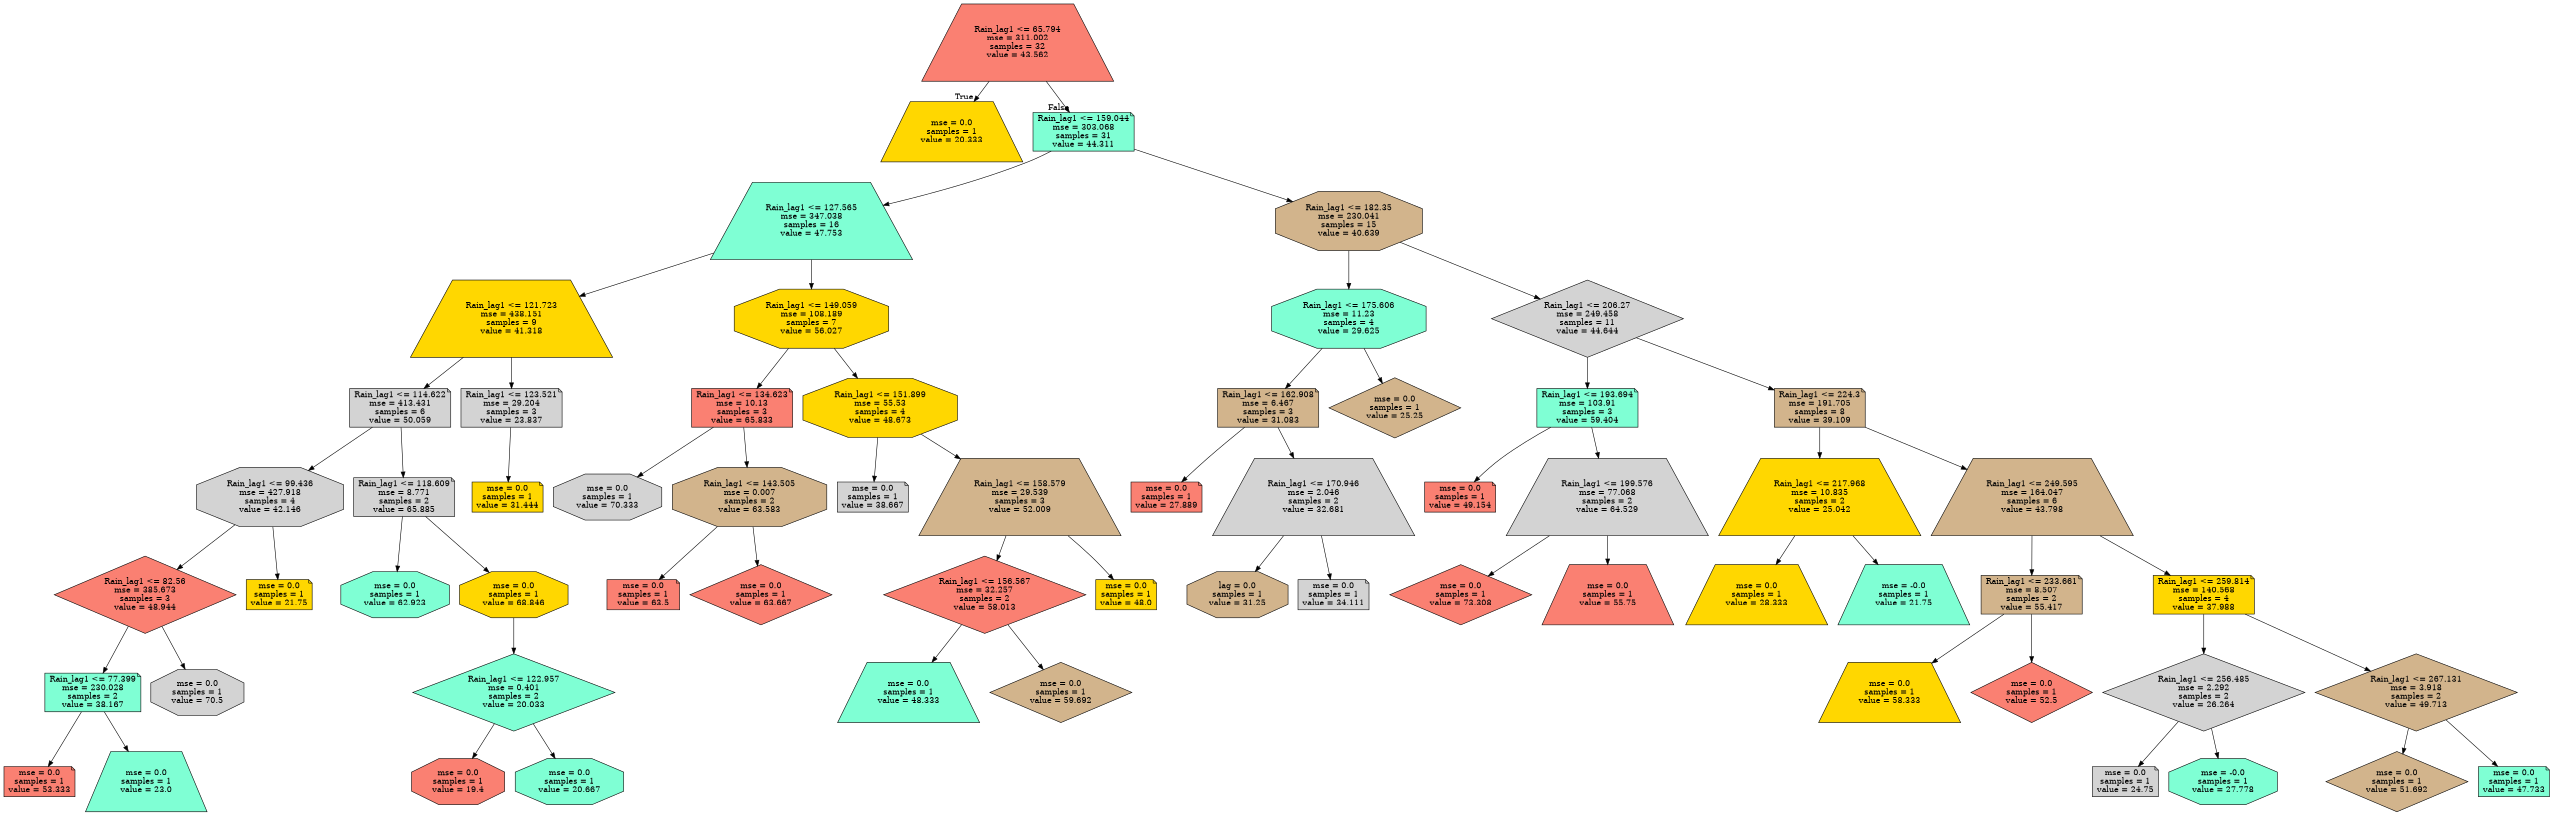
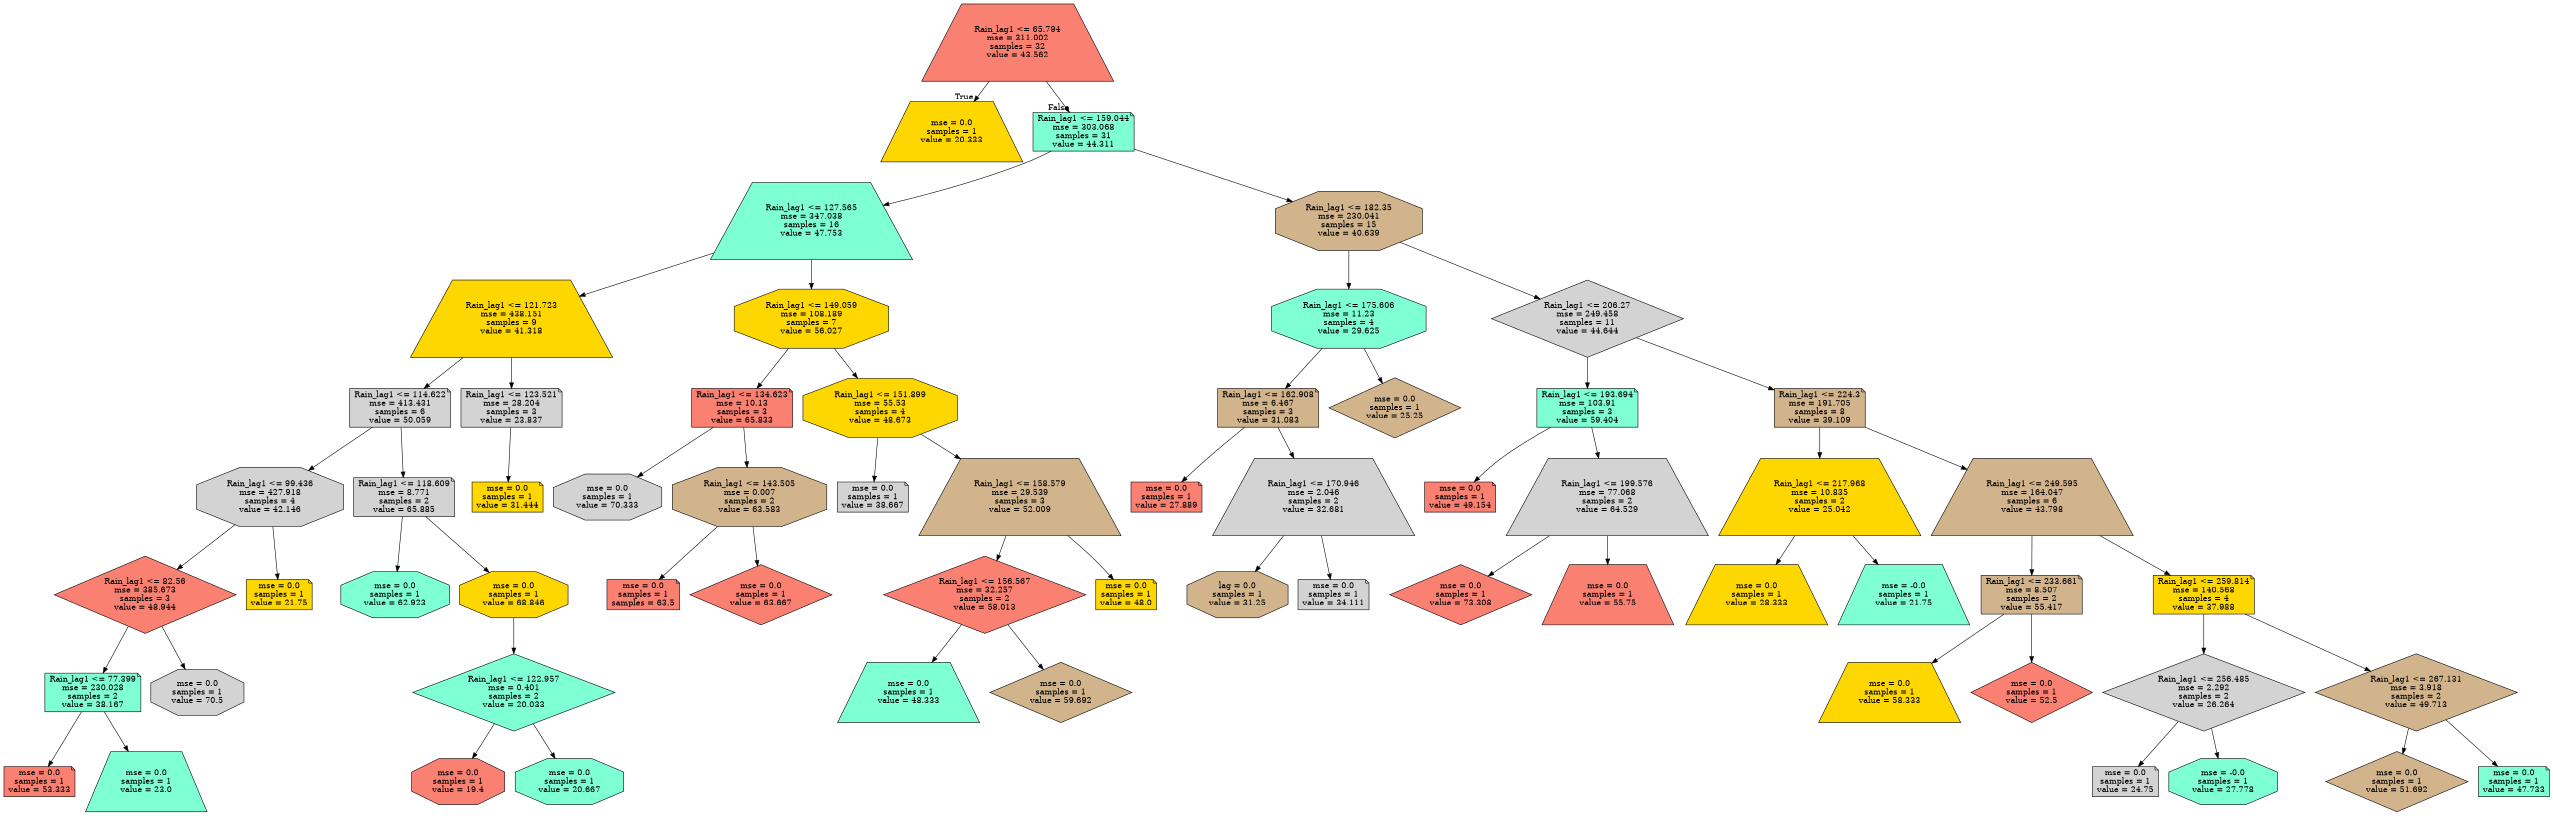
  digraph {
    node [fillcolor=salmon shape=note style=filled]
    n1 [label="Rain_lag1 <= 65.794\nmse = 311.002\nsamples = 32\nvalue = 43.562" shape=trapezium]
    n2 [fillcolor=gold label="mse = 0.0\nsamples = 1\nvalue = 20.333" shape=trapezium]
    n3 [fillcolor=aquamarine label="Rain_lag1 <= 159.044\nmse = 303.068\nsamples = 31\nvalue = 44.311"]
    n4 [fillcolor=aquamarine label="Rain_lag1 <= 127.565\nmse = 347.038\nsamples = 16\nvalue = 47.753" shape=trapezium]
    n5 [fillcolor=tan label="Rain_lag1 <= 182.35\nmse = 230.041\nsamples = 15\nvalue = 40.639" shape=octagon]
    n6 [fillcolor=gold label="Rain_lag1 <= 121.723\nmse = 438.151\nsamples = 9\nvalue = 41.318" shape=trapezium]
    n7 [fillcolor=gold label="Rain_lag1 <= 149.059\nmse = 108.189\nsamples = 7\nvalue = 56.027" shape=octagon]
    n8 [fillcolor=aquamarine label="Rain_lag1 <= 175.606\nmse = 11.23\nsamples = 4\nvalue = 29.625" shape=octagon]
    n9 [fillcolor=lightgrey label="Rain_lag1 <= 206.27\nmse = 249.458\nsamples = 11\nvalue = 44.644" shape=diamond]
    n10 [fillcolor=lightgrey label="Rain_lag1 <= 114.622\nmse = 413.431\nsamples = 6\nvalue = 50.059"]
-   n11 [fillcolor=lightgrey label="Rain_lag1 <= 123.521\nmse = 29.204\nsamples = 3\nvalue = 23.837"]
+   n11 [fillcolor=lightgrey label="Rain_lag1 <= 123.521\nmse = 28.204\nsamples = 3\nvalue = 23.837"]
    n12 [label="Rain_lag1 <= 134.623\nmse = 10.13\nsamples = 3\nvalue = 65.833"]
    n13 [fillcolor=gold label="Rain_lag1 <= 151.899\nmse = 55.53\nsamples = 4\nvalue = 48.673" shape=octagon]
    n14 [fillcolor=lightgrey label="Rain_lag1 <= 99.436\nmse = 427.918\nsamples = 4\nvalue = 42.146" shape=octagon]
    n15 [fillcolor=lightgrey label="Rain_lag1 <= 118.609\nmse = 8.771\nsamples = 2\nvalue = 65.885"]
    n16 [fillcolor=gold label="mse = 0.0\nsamples = 1\nvalue = 31.444"]
    n17 [label="Rain_lag1 <= 82.56\nmse = 385.673\nsamples = 3\nvalue = 48.944" shape=diamond]
    n18 [fillcolor=gold label="mse = 0.0\nsamples = 1\nvalue = 21.75"]
    n19 [fillcolor=aquamarine label="mse = 0.0\nsamples = 1\nvalue = 62.923" shape=octagon]
    n20 [fillcolor=gold label="mse = 0.0\nsamples = 1\nvalue = 68.846" shape=octagon]
    n21 [fillcolor=aquamarine label="Rain_lag1 <= 77.399\nmse = 230.028\nsamples = 2\nvalue = 38.167"]
    n22 [fillcolor=lightgrey label="mse = 0.0\nsamples = 1\nvalue = 70.5" shape=octagon]
    n23 [label="mse = 0.0\nsamples = 1\nvalue = 53.333"]
    n24 [fillcolor=aquamarine label="mse = 0.0\nsamples = 1\nvalue = 23.0" shape=trapezium]
    n25 [fillcolor=aquamarine label="Rain_lag1 <= 122.957\nmse = 0.401\nsamples = 2\nvalue = 20.033" shape=diamond]
    n26 [label="mse = 0.0\nsamples = 1\nvalue = 19.4" shape=octagon]
    n27 [fillcolor=aquamarine label="mse = 0.0\nsamples = 1\nvalue = 20.667" shape=octagon]
    n28 [fillcolor=lightgrey label="mse = 0.0\nsamples = 1\nvalue = 70.333" shape=octagon]
    n29 [fillcolor=tan label="Rain_lag1 <= 143.505\nmse = 0.007\nsamples = 2\nvalue = 63.583" shape=octagon]
    n30 [fillcolor=lightgrey label="mse = 0.0\nsamples = 1\nvalue = 38.667"]
    n31 [fillcolor=tan label="Rain_lag1 <= 158.579\nmse = 29.539\nsamples = 3\nvalue = 52.009" shape=trapezium]
-   n32 [label="mse = 0.0\nsamples = 1\nvalue = 63.5"]
+   n32 [label="mse = 0.0\nsamples = 1\nsamples = 63.5"]
    n33 [label="mse = 0.0\nsamples = 1\nvalue = 63.667" shape=diamond]
    n34 [label="Rain_lag1 <= 156.567\nmse = 32.257\nsamples = 2\nvalue = 58.013" shape=diamond]
    n35 [fillcolor=gold label="mse = 0.0\nsamples = 1\nvalue = 48.0"]
    n36 [fillcolor=aquamarine label="mse = 0.0\nsamples = 1\nvalue = 48.333" shape=trapezium]
    n37 [fillcolor=tan label="mse = 0.0\nsamples = 1\nvalue = 59.692" shape=diamond]
    n38 [fillcolor=tan label="Rain_lag1 <= 162.908\nmse = 6.467\nsamples = 3\nvalue = 31.083"]
    n39 [fillcolor=tan label="mse = 0.0\nsamples = 1\nvalue = 25.25" shape=diamond]
    n40 [fillcolor=aquamarine label="Rain_lag1 <= 193.694\nmse = 103.91\nsamples = 3\nvalue = 59.404"]
    n41 [fillcolor=tan label="Rain_lag1 <= 224.3\nmse = 191.705\nsamples = 8\nvalue = 39.109"]
    n42 [label="mse = 0.0\nsamples = 1\nvalue = 27.889"]
    n43 [fillcolor=lightgrey label="Rain_lag1 <= 170.946\nmse = 2.046\nsamples = 2\nvalue = 32.681" shape=trapezium]
    n44 [fillcolor=tan label="lag = 0.0\nsamples = 1\nvalue = 31.25" shape=octagon]
    n45 [fillcolor=lightgrey label="mse = 0.0\nsamples = 1\nvalue = 34.111"]
    n46 [label="mse = 0.0\nsamples = 1\nvalue = 49.154"]
    n47 [fillcolor=lightgrey label="Rain_lag1 <= 199.576\nmse = 77.068\nsamples = 2\nvalue = 64.529" shape=trapezium]
    n48 [fillcolor=gold label="Rain_lag1 <= 217.968\nmse = 10.835\nsamples = 2\nvalue = 25.042" shape=trapezium]
    n49 [fillcolor=tan label="Rain_lag1 <= 249.595\nmse = 164.047\nsamples = 6\nvalue = 43.798" shape=trapezium]
    n50 [label="mse = 0.0\nsamples = 1\nvalue = 73.308" shape=diamond]
    n51 [label="mse = 0.0\nsamples = 1\nvalue = 55.75" shape=trapezium]
    n52 [fillcolor=gold label="mse = 0.0\nsamples = 1\nvalue = 28.333" shape=trapezium]
    n53 [fillcolor=aquamarine label="mse = -0.0\nsamples = 1\nvalue = 21.75" shape=trapezium]
    n54 [fillcolor=tan label="Rain_lag1 <= 233.661\nmse = 8.507\nsamples = 2\nvalue = 55.417"]
    n55 [fillcolor=gold label="Rain_lag1 <= 259.814\nmse = 140.568\nsamples = 4\nvalue = 37.988"]
    n56 [fillcolor=gold label="mse = 0.0\nsamples = 1\nvalue = 58.333" shape=trapezium]
    n57 [label="mse = 0.0\nsamples = 1\nvalue = 52.5" shape=diamond]
    n58 [fillcolor=lightgrey label="Rain_lag1 <= 256.485\nmse = 2.292\nsamples = 2\nvalue = 26.264" shape=diamond]
    n59 [fillcolor=tan label="Rain_lag1 <= 267.131\nmse = 3.918\nsamples = 2\nvalue = 49.713" shape=diamond]
    n60 [fillcolor=lightgrey label="mse = 0.0\nsamples = 1\nvalue = 24.75"]
    n61 [fillcolor=aquamarine label="mse = -0.0\nsamples = 1\nvalue = 27.778" shape=octagon]
    n62 [fillcolor=tan label="mse = 0.0\nsamples = 1\nvalue = 51.692" shape=diamond]
    n63 [fillcolor=aquamarine label="mse = 0.0\nsamples = 1\nvalue = 47.733"]
    n1 -> n2 [headlabel=True labelangle=45 labeldistance=2.5]
    n1 -> n3 [headlabel=False labelangle=-45 labeldistance=2.5]
    n3 -> n4
    n3 -> n5
    n4 -> n6
    n4 -> n7
    n5 -> n8
    n5 -> n9
    n6 -> n10
    n6 -> n11
    n7 -> n12
    n7 -> n13
    n8 -> n38
    n8 -> n39
    n9 -> n40
    n9 -> n41
    n10 -> n14
    n10 -> n15
    n11 -> n16
    n12 -> n28
    n12 -> n29
    n13 -> n30
    n13 -> n31
    n14 -> n17
    n14 -> n18
    n15 -> n19
    n15 -> n20
    n17 -> n21
    n17 -> n22
    n20 -> n25
    n21 -> n23
    n21 -> n24
    n25 -> n26
    n25 -> n27
    n29 -> n32
    n29 -> n33
    n31 -> n34
    n31 -> n35
    n34 -> n36
    n34 -> n37
    n38 -> n42
    n38 -> n43
    n40 -> n46
    n40 -> n47
    n41 -> n48
    n41 -> n49
    n43 -> n44
    n43 -> n45
    n47 -> n50
    n47 -> n51
    n48 -> n52
    n48 -> n53
    n49 -> n54
    n49 -> n55
    n54 -> n56
    n54 -> n57
    n55 -> n58
    n55 -> n59
    n58 -> n60
    n58 -> n61
    n59 -> n62
    n59 -> n63
  }
